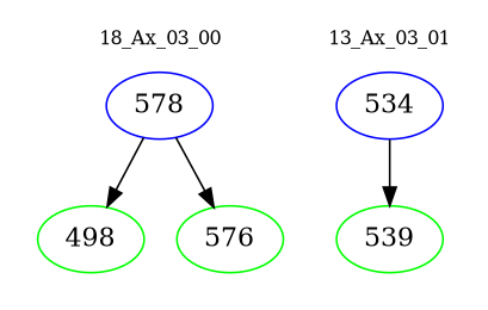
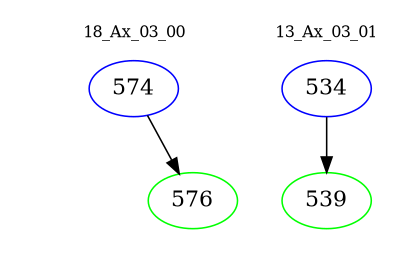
  digraph {
    node [color=green]
    edge [color=black]
-   n1 [color=blue label=578]
-   n2 [label=498]
+   n1 [color=blue label=574]
    n3 [label=576]
    n4 [color=blue label=534]
    n5 [label=539]
    subgraph cluster_1 {
      color=white
      fontsize=10
      label="18_Ax_03_00"
      n1
-     n2
      n3
    }
    subgraph cluster_2 {
      color=white
      fontsize=10
      label="13_Ax_03_01"
      n4
      n5
    }
-   n1 -> n2
    n1 -> n3
    n4 -> n5
  }
